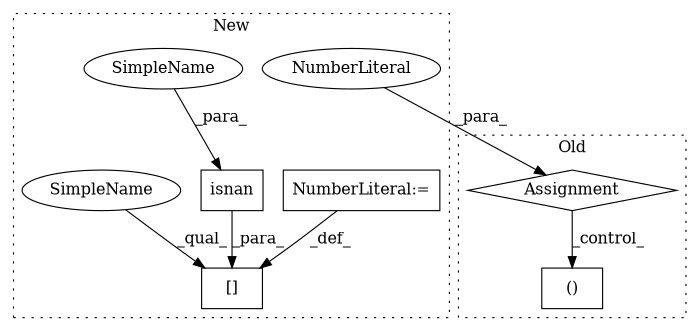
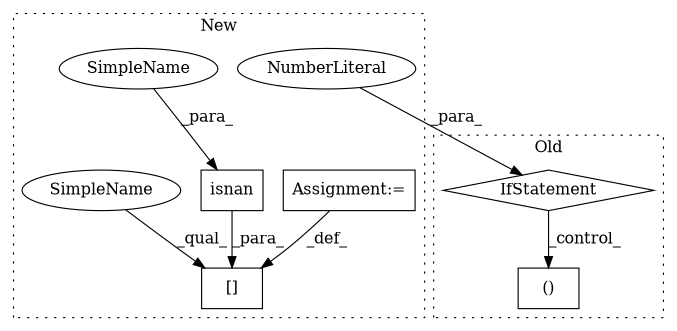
  digraph {
    node [a=42 l=1 shape=box]
    n1 [a=106 l=29 label="()" s=11436]
-   n2 [a=25 l="4,2" label=Assignment s="11340,11419" shape=diamond]
+   n2 [a=25 l="4,2" label=IfStatement s="11340,11419" shape=diamond]
    n3 [a=32 l="6,1" label=isnan s="11440,11463"]
    n4 [a=2 l="18,1" label="[]" s="11416,11464"]
-   n5 [a=7 label="NumberLiteral:=" s=11465]
+   n5 [a=7 label="Assignment:=" s=11465]
    n6 [a=34 label=NumberLiteral s=11466 shape=ellipse]
    n7 [l=17 label=SimpleName s=11446 shape=ellipse]
    n8 [l=17 label=SimpleName s=11416 shape=ellipse]
    subgraph cluster_1 {
      label=Old
      style=dotted
      n1
      n2
    }
    subgraph cluster_2 {
      label=New
      style=dotted
      n3
      n4
      n5
      n6
      n7
      n8
    }
    n2 -> n1 [label=_control_]
    n3 -> n4 [label=_para_]
    n5 -> n4 [label=_def_]
    n6 -> n2 [label=_para_]
    n7 -> n3 [label=_para_]
    n8 -> n4 [label=_qual_]
  }
